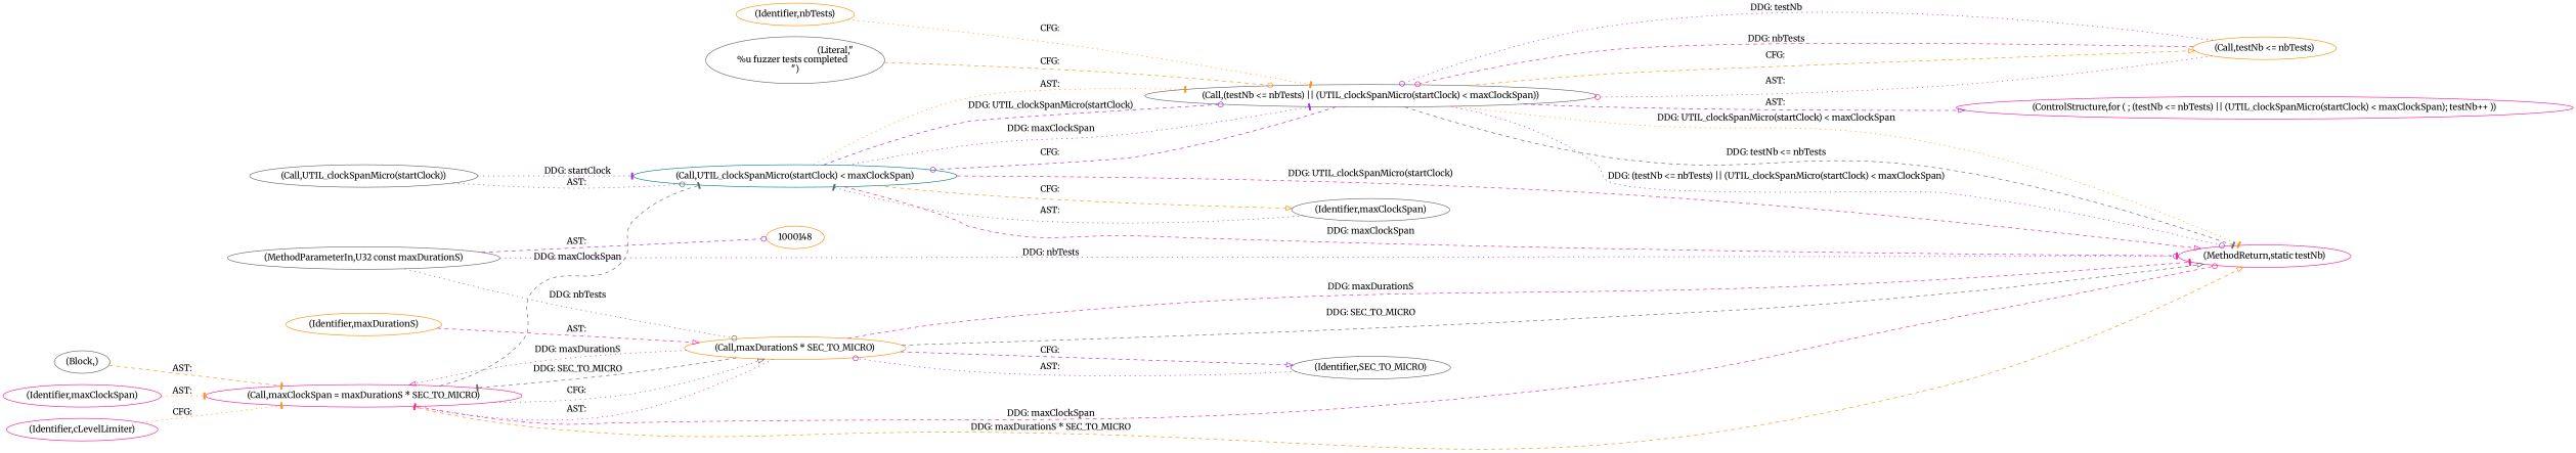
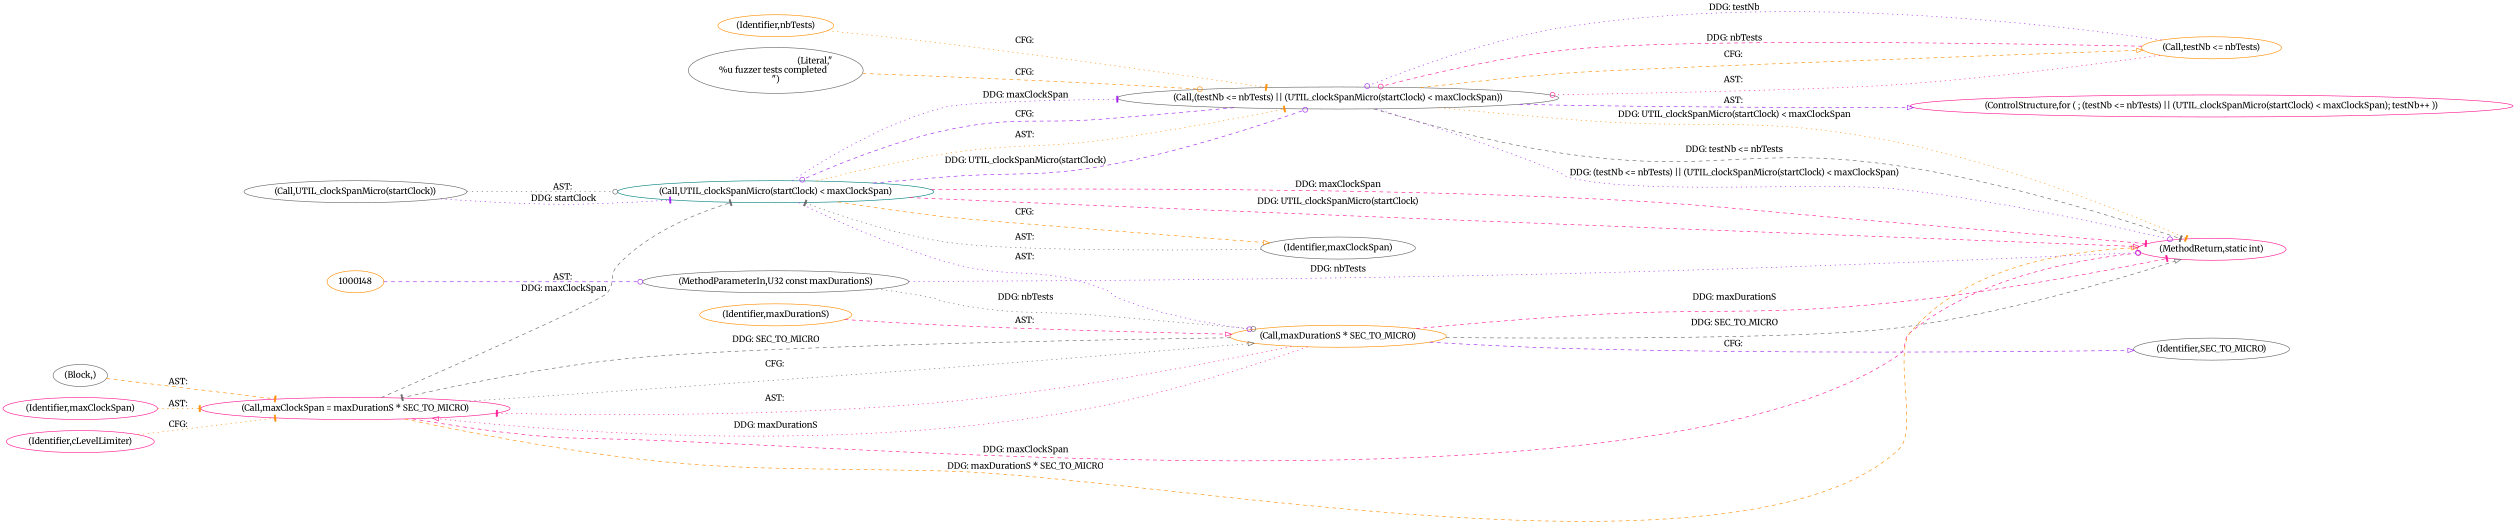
  digraph {
    fontname=Merriweather
    rankdir=LR
    node [color=gray40 fontname=Merriweather]
    edge [arrowhead=tee color=purple fontname=Merriweather style=dashed]
    n1 [color=deeppink label="(Call,maxClockSpan = maxDurationS * SEC_TO_MICRO)"]
    n2 [color=darkorange label="(Call,maxDurationS * SEC_TO_MICRO)"]
    n3 [color=teal label="(Call,UTIL_clockSpanMicro(startClock) < maxClockSpan)"]
-   n4 [color=deeppink label="(MethodReturn,static testNb)"]
+   n4 [color=deeppink label="(MethodReturn,static int)"]
    n5 [label="(Identifier,SEC_TO_MICRO)"]
    n6 [label="(Call,(testNb <= nbTests) || (UTIL_clockSpanMicro(startClock) < maxClockSpan))"]
    n7 [label="(Identifier,maxClockSpan)"]
    n8 [label="(Block,)"]
    n9 [label="(MethodParameterIn,U32 const maxDurationS)"]
    1000148 [color=darkorange]
    n11 [color=darkorange label="(Call,testNb <= nbTests)"]
    n12 [color=deeppink label="(ControlStructure,for ( ; (testNb <= nbTests) || (UTIL_clockSpanMicro(startClock) < maxClockSpan); testNb++ ))"]
    n13 [color=deeppink label="(Identifier,maxClockSpan)"]
    n14 [color=darkorange label="(Identifier,nbTests)"]
    n15 [label="(Literal,\"\r%u fuzzer tests completed   \n\")"]
    n16 [color=darkorange label="(Identifier,maxDurationS)"]
    n17 [color=deeppink label="(Identifier,cLevelLimiter)"]
    n18 [label="(Call,UTIL_clockSpanMicro(startClock))"]
    n1 -> n2 [arrowhead=onormal color=gray40 label="CFG: " style=dotted]
    n1 -> n3 [color=gray40 label="DDG: maxClockSpan"]
    n1 -> n4 [arrowhead=odot color=deeppink label="DDG: maxClockSpan"]
    n1 -> n4 [arrowhead=onormal color=darkorange label="DDG: maxDurationS * SEC_TO_MICRO"]
    n2 -> n1 [color=deeppink label="AST: " style=dotted]
    n2 -> n1 [arrowhead=onormal color=deeppink label="DDG: maxDurationS" style=dotted]
    n2 -> n1 [color=gray40 label="DDG: SEC_TO_MICRO"]
    n2 -> n4 [color=deeppink label="DDG: maxDurationS"]
    n2 -> n4 [arrowhead=onormal color=gray40 label="DDG: SEC_TO_MICRO"]
    n2 -> n5 [arrowhead=onormal label="CFG: "]
    n3 -> n4 [arrowhead=onormal color=deeppink label="DDG: UTIL_clockSpanMicro(startClock)"]
    n3 -> n4 [color=deeppink label="DDG: maxClockSpan"]
    n3 -> n6 [color=darkorange label="AST: " style=dotted]
    n3 -> n6 [arrowhead=odot label="DDG: UTIL_clockSpanMicro(startClock)"]
    n3 -> n6 [label="DDG: maxClockSpan" style=dotted]
    n3 -> n7 [arrowhead=onormal color=darkorange label="CFG: "]
-   n5 -> n2 [arrowhead=odot label="AST: " style=dotted]
+   n3 -> n2 [arrowhead=odot label="AST: " style=dotted]
    n6 -> n3 [arrowhead=odot label="CFG: "]
    n6 -> n4 [color=darkorange label="DDG: UTIL_clockSpanMicro(startClock) < maxClockSpan" style=dotted]
    n6 -> n4 [color=gray40 label="DDG: testNb <= nbTests"]
    n6 -> n4 [arrowhead=odot label="DDG: (testNb <= nbTests) || (UTIL_clockSpanMicro(startClock) < maxClockSpan)" style=dotted]
    n6 -> n11 [arrowhead=onormal color=darkorange label="CFG: "]
    n6 -> n12 [arrowhead=onormal label="AST: "]
    n7 -> n3 [color=gray40 label="AST: " style=dotted]
    n8 -> n1 [color=darkorange label="AST: "]
    n9 -> n2 [arrowhead=odot color=gray40 label="DDG: nbTests" style=dotted]
    n9 -> n4 [arrowhead=odot label="DDG: nbTests" style=dotted]
-   n9 -> 1000148 [arrowhead=odot label="AST: "]
+   1000148 -> n9 [arrowhead=odot label="AST: "]
    n11 -> n6 [arrowhead=odot color=deeppink label="AST: " style=dotted]
    n11 -> n6 [arrowhead=odot label="DDG: testNb" style=dotted]
    n11 -> n6 [arrowhead=odot color=deeppink label="DDG: nbTests"]
    n13 -> n1 [color=darkorange label="AST: " style=dotted]
    n14 -> n6 [color=darkorange label="CFG: " style=dotted]
    n15 -> n6 [arrowhead=odot color=darkorange label="CFG: "]
    n16 -> n2 [arrowhead=onormal color=deeppink label="AST: "]
    n17 -> n1 [color=darkorange label="CFG: " style=dotted]
    n18 -> n3 [arrowhead=odot color=gray40 label="AST: " style=dotted]
    n18 -> n3 [label="DDG: startClock" style=dotted]
  }
